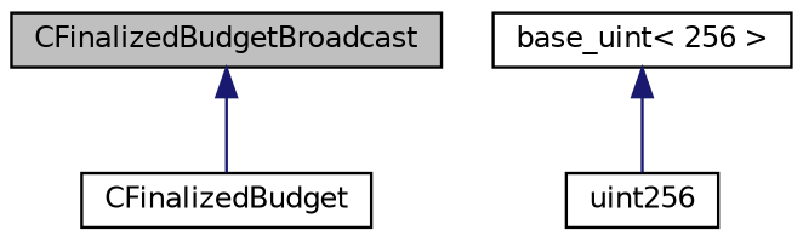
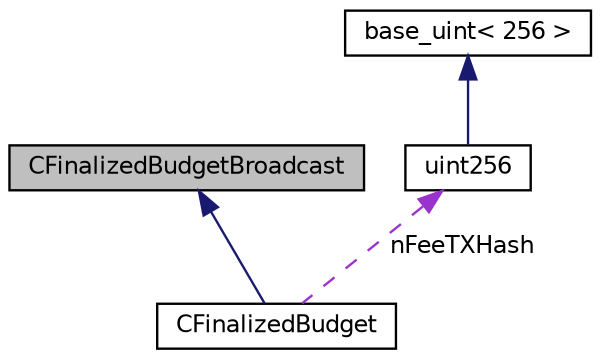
  digraph {
    node [color=black fillcolor=white fontname=Helvetica fontsize=10 shape=record style=filled]
    edge [color=midnightblue dir=back fontname=Helvetica fontsize=10 labelfontname=Helvetica labelfontsize=10 style=solid]
    n1 [fillcolor=grey75 fontcolor=black height=0.2 label=CFinalizedBudgetBroadcast width=0.4]
    n2 [height=0.2 label=CFinalizedBudget width=0.4]
    n3 [height=0.2 label=uint256 width=0.4]
    n4 [height=0.2 label="base_uint\< 256 \>" width=0.4]
    n1 -> n2
+   n3 -> n2 [color=darkorchid3 label=" nFeeTXHash" style=dashed]
    n4 -> n3
  }
